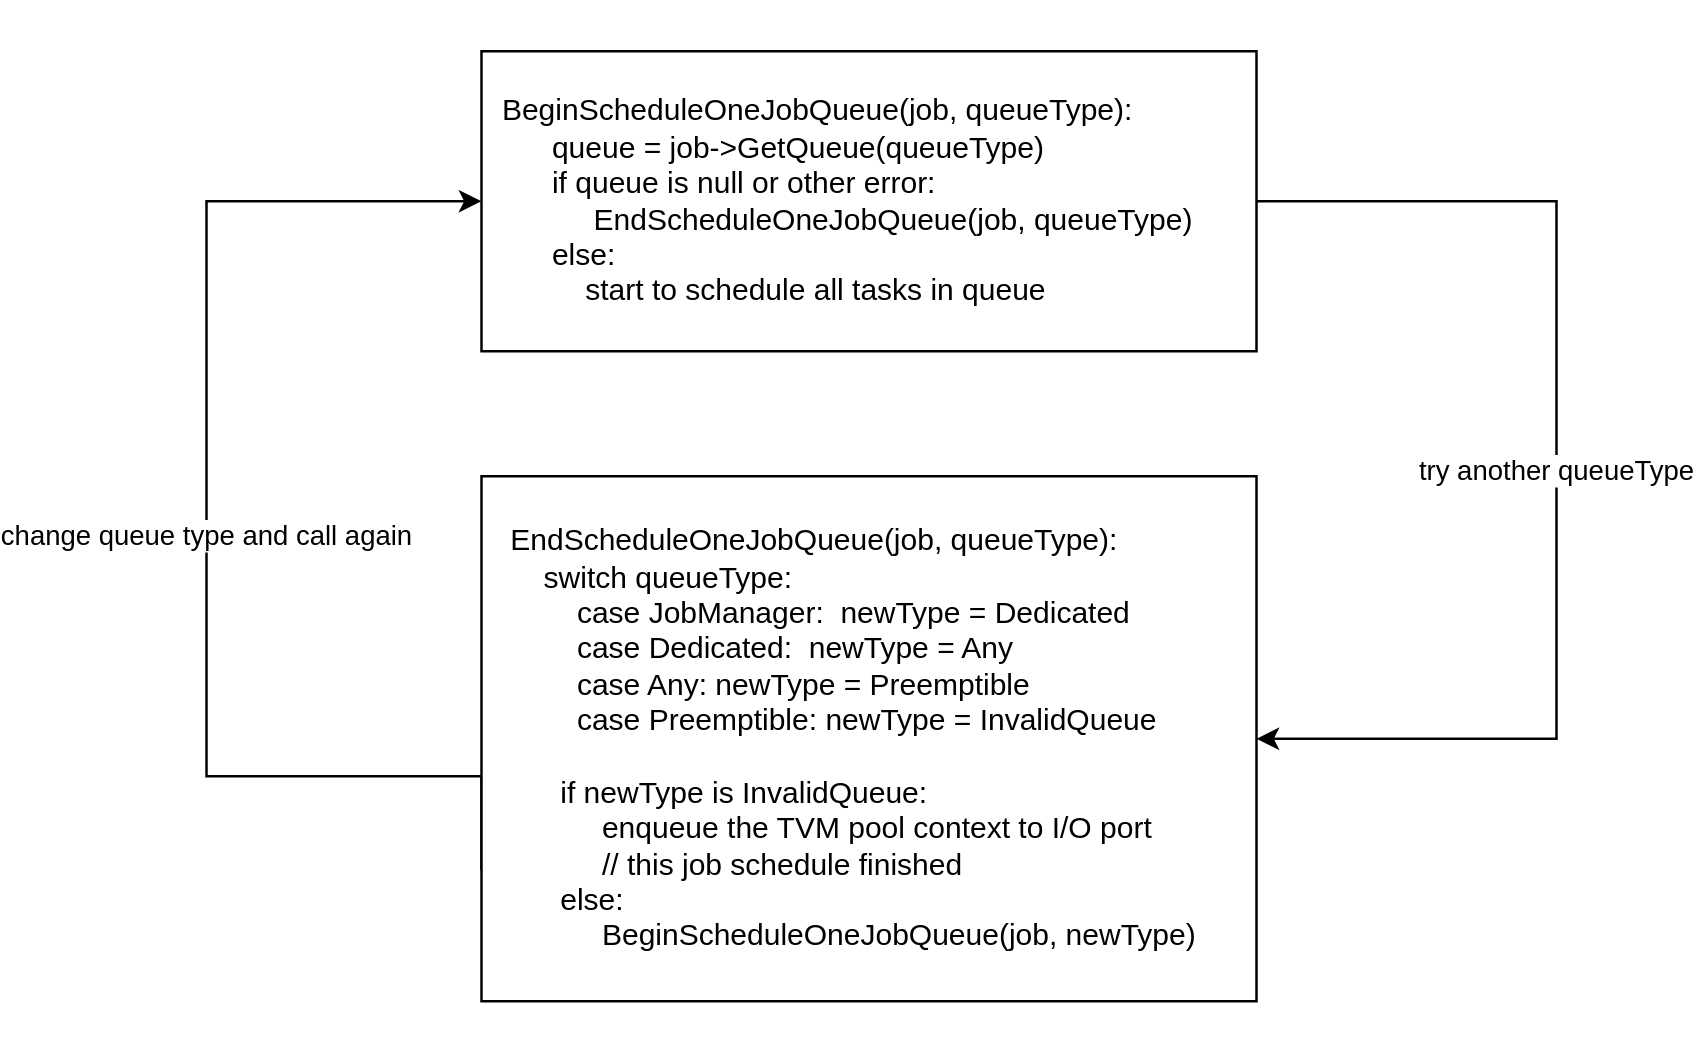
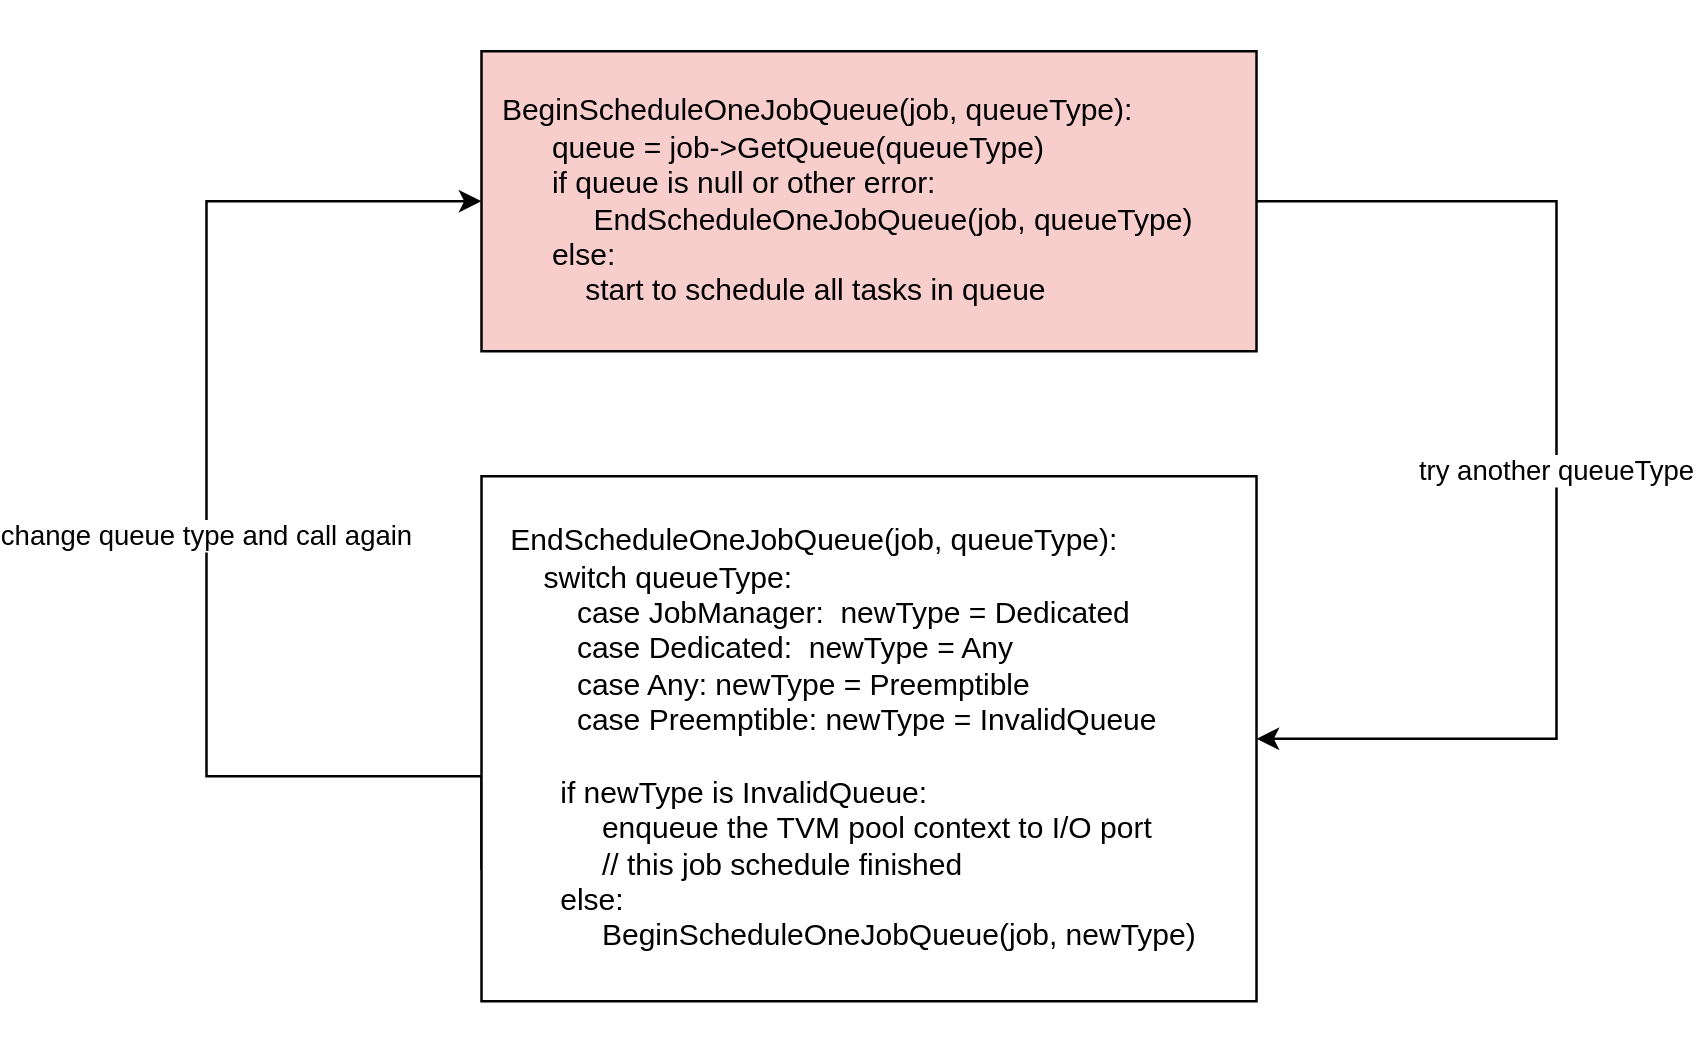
  <mxCell id="0" />
  <mxCell id="1" parent="0" />
  <mxCell id="2" value="try another queueType" style="edgeStyle=orthogonalEdgeStyle;rounded=0;orthogonalLoop=1;jettySize=auto;html=1;exitX=1;exitY=0.5;exitDx=0;exitDy=0;entryX=1;entryY=0.5;entryDx=0;entryDy=0;" edge="1" parent="1" source="3" target="5"><mxGeometry relative="1" as="geometry"><Array as="points"><mxPoint x="560" y="80" /><mxPoint x="560" y="295" /></Array></mxGeometry></mxCell>
- <mxCell id="3" value="&amp;nbsp; BeginScheduleOneJobQueue(job, queueType):&amp;nbsp;&lt;br&gt;&amp;nbsp; &amp;nbsp; &amp;nbsp; &amp;nbsp; queue = job-&amp;gt;GetQueue(queueType)&amp;nbsp;&lt;br&gt;&amp;nbsp; &amp;nbsp; &amp;nbsp; &amp;nbsp; if queue is null or other error:&amp;nbsp;&lt;br&gt;&amp;nbsp; &amp;nbsp; &amp;nbsp; &amp;nbsp; &amp;nbsp; &amp;nbsp; &amp;nbsp;EndScheduleOneJobQueue(job, queueType)&amp;nbsp;&lt;br&gt;&amp;nbsp; &amp;nbsp; &amp;nbsp; &amp;nbsp; else:&amp;nbsp;&lt;br&gt;&amp;nbsp; &amp;nbsp; &amp;nbsp; &amp;nbsp; &amp;nbsp; &amp;nbsp; start to schedule all tasks in queue&amp;nbsp;" style="rounded=0;whiteSpace=wrap;html=1;align=left;" vertex="1" parent="1"><mxGeometry x="130" y="20" width="310" height="120" as="geometry" /></mxCell>
+ <mxCell id="3" value="&amp;nbsp; BeginScheduleOneJobQueue(job, queueType):&amp;nbsp;&lt;br&gt;&amp;nbsp; &amp;nbsp; &amp;nbsp; &amp;nbsp; queue = job-&amp;gt;GetQueue(queueType)&amp;nbsp;&lt;br&gt;&amp;nbsp; &amp;nbsp; &amp;nbsp; &amp;nbsp; if queue is null or other error:&amp;nbsp;&lt;br&gt;&amp;nbsp; &amp;nbsp; &amp;nbsp; &amp;nbsp; &amp;nbsp; &amp;nbsp; &amp;nbsp;EndScheduleOneJobQueue(job, queueType)&amp;nbsp;&lt;br&gt;&amp;nbsp; &amp;nbsp; &amp;nbsp; &amp;nbsp; else:&amp;nbsp;&lt;br&gt;&amp;nbsp; &amp;nbsp; &amp;nbsp; &amp;nbsp; &amp;nbsp; &amp;nbsp; start to schedule all tasks in queue&amp;nbsp;" style="rounded=0;whiteSpace=wrap;html=1;align=left;fillColor=#f8cecc;" vertex="1" parent="1"><mxGeometry x="130" y="20" width="310" height="120" as="geometry" /></mxCell>
  <mxCell id="4" value="change queue type and call again" style="edgeStyle=orthogonalEdgeStyle;rounded=0;orthogonalLoop=1;jettySize=auto;html=1;exitX=0;exitY=0.75;exitDx=0;exitDy=0;entryX=0;entryY=0.5;entryDx=0;entryDy=0;" edge="1" parent="1" source="5" target="3"><mxGeometry relative="1" as="geometry"><Array as="points"><mxPoint x="130" y="310" /><mxPoint x="20" y="310" /><mxPoint x="20" y="80" /></Array></mxGeometry></mxCell>
  <mxCell id="5" value="&amp;nbsp; &amp;nbsp;EndScheduleOneJobQueue(job, queueType):&amp;nbsp;&lt;br&gt;&amp;nbsp; &amp;nbsp; &amp;nbsp; &amp;nbsp;switch queueType:&amp;nbsp;&lt;br&gt;&amp;nbsp; &amp;nbsp; &amp;nbsp; &amp;nbsp; &amp;nbsp; &amp;nbsp;case JobManager:&amp;nbsp; newType = Dedicated&amp;nbsp;&lt;br&gt;&amp;nbsp; &amp;nbsp; &amp;nbsp; &amp;nbsp; &amp;nbsp; &amp;nbsp;case Dedicated:&amp;nbsp; newType = Any&amp;nbsp;&lt;br&gt;&amp;nbsp; &amp;nbsp; &amp;nbsp; &amp;nbsp; &amp;nbsp; &amp;nbsp;case Any: newType = Preemptible&amp;nbsp;&amp;nbsp;&lt;br&gt;&amp;nbsp; &amp;nbsp; &amp;nbsp; &amp;nbsp; &amp;nbsp; &amp;nbsp;case Preemptible: newType = InvalidQueue&amp;nbsp;&lt;br&gt;&lt;br&gt;&amp;nbsp; &amp;nbsp; &amp;nbsp; &amp;nbsp; &amp;nbsp;if newType is InvalidQueue:&amp;nbsp;&lt;br&gt;&amp;nbsp; &amp;nbsp; &amp;nbsp; &amp;nbsp; &amp;nbsp; &amp;nbsp; &amp;nbsp; enqueue the TVM pool context to I/O port&amp;nbsp;&lt;br&gt;&amp;nbsp; &amp;nbsp; &amp;nbsp; &amp;nbsp; &amp;nbsp; &amp;nbsp; &amp;nbsp; // this job schedule finished&amp;nbsp;&lt;br&gt;&amp;nbsp; &amp;nbsp; &amp;nbsp; &amp;nbsp; &amp;nbsp;else:&amp;nbsp;&lt;br&gt;&amp;nbsp; &amp;nbsp; &amp;nbsp; &amp;nbsp; &amp;nbsp; &amp;nbsp; &amp;nbsp; BeginScheduleOneJobQueue(job, newType)" style="rounded=0;whiteSpace=wrap;html=1;align=left;" vertex="1" parent="1"><mxGeometry x="130" y="190" width="310" height="210" as="geometry" /></mxCell>
